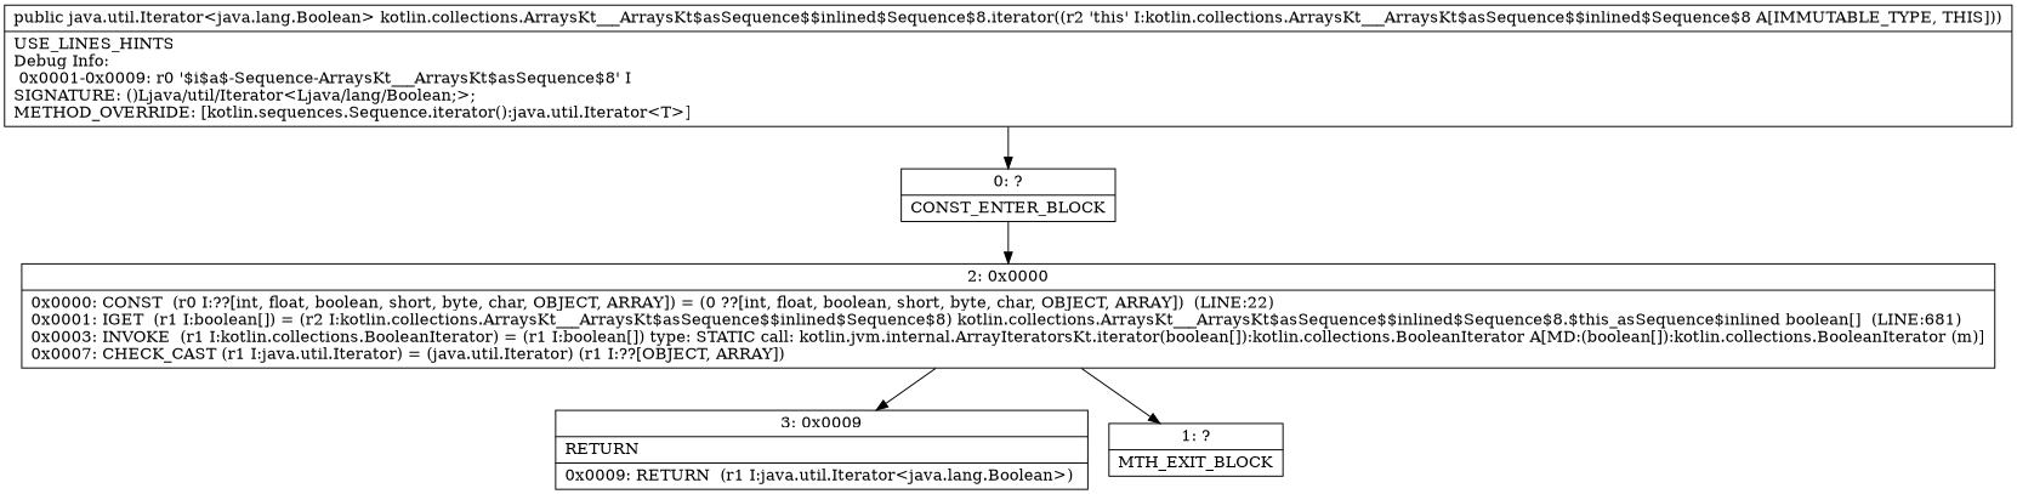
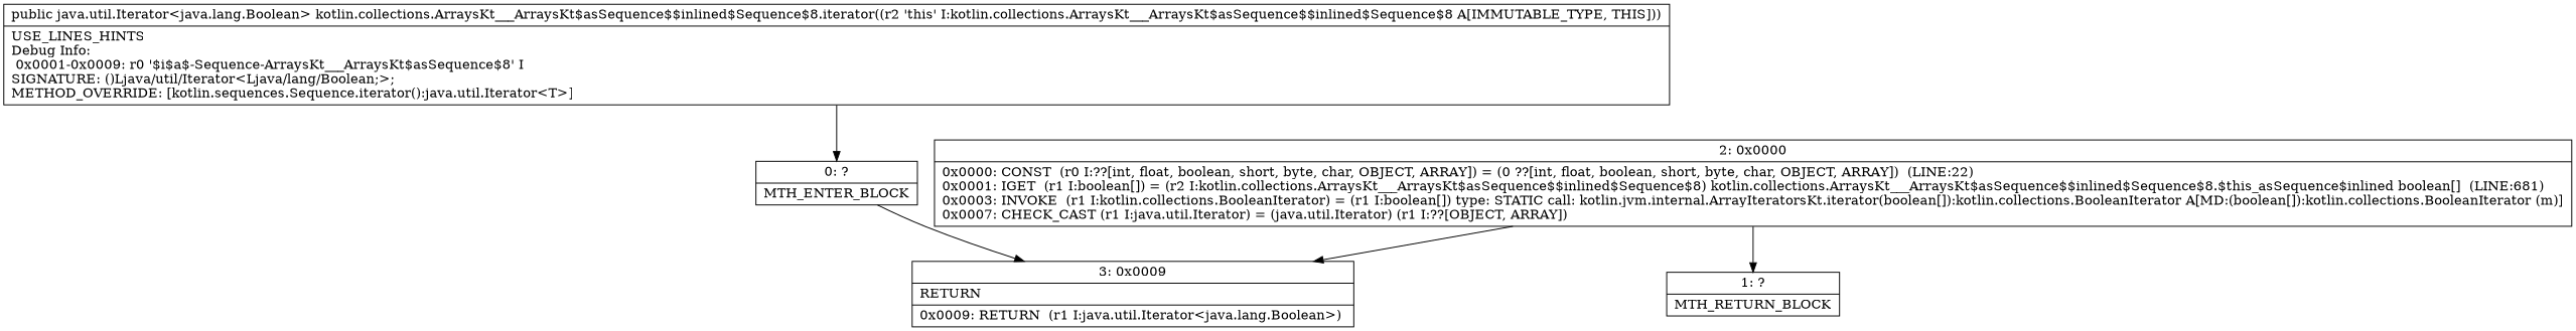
  digraph {
    fontname="DejaVu Serif"
    node [fontname="DejaVu Serif" shape=record]
    edge [fontname="DejaVu Serif"]
-   n1 [label="{0\:\ ?|CONST_ENTER_BLOCK\l}"]
+   n1 [label="{0\:\ ?|MTH_ENTER_BLOCK\l}"]
    n2 [label="{2\:\ 0x0000|0x0000: CONST  (r0 I:??[int, float, boolean, short, byte, char, OBJECT, ARRAY]) = (0 ??[int, float, boolean, short, byte, char, OBJECT, ARRAY])  (LINE:22)\l0x0001: IGET  (r1 I:boolean[]) = (r2 I:kotlin.collections.ArraysKt___ArraysKt$asSequence$$inlined$Sequence$8) kotlin.collections.ArraysKt___ArraysKt$asSequence$$inlined$Sequence$8.$this_asSequence$inlined boolean[]  (LINE:681)\l0x0003: INVOKE  (r1 I:kotlin.collections.BooleanIterator) = (r1 I:boolean[]) type: STATIC call: kotlin.jvm.internal.ArrayIteratorsKt.iterator(boolean[]):kotlin.collections.BooleanIterator A[MD:(boolean[]):kotlin.collections.BooleanIterator (m)]\l0x0007: CHECK_CAST (r1 I:java.util.Iterator) = (java.util.Iterator) (r1 I:??[OBJECT, ARRAY]) \l}"]
    n3 [label="{3\:\ 0x0009|RETURN\l|0x0009: RETURN  (r1 I:java.util.Iterator\<java.lang.Boolean\>) \l}"]
-   n4 [label="{1\:\ ?|MTH_EXIT_BLOCK\l}"]
+   n4 [label="{1\:\ ?|MTH_RETURN_BLOCK\l}"]
    n5 [label="{public java.util.Iterator\<java.lang.Boolean\> kotlin.collections.ArraysKt___ArraysKt$asSequence$$inlined$Sequence$8.iterator((r2 'this' I:kotlin.collections.ArraysKt___ArraysKt$asSequence$$inlined$Sequence$8 A[IMMUTABLE_TYPE, THIS]))  | USE_LINES_HINTS\lDebug Info:\l  0x0001\-0x0009: r0 '$i$a$\-Sequence\-ArraysKt___ArraysKt$asSequence$8' I\lSIGNATURE: ()Ljava\/util\/Iterator\<Ljava\/lang\/Boolean;\>;\lMETHOD_OVERRIDE: [kotlin.sequences.Sequence.iterator():java.util.Iterator\<T\>]\l}"]
-   n1 -> n2
+   n1 -> n3
    n2 -> n3
    n2 -> n4
    n5 -> n1
  }
